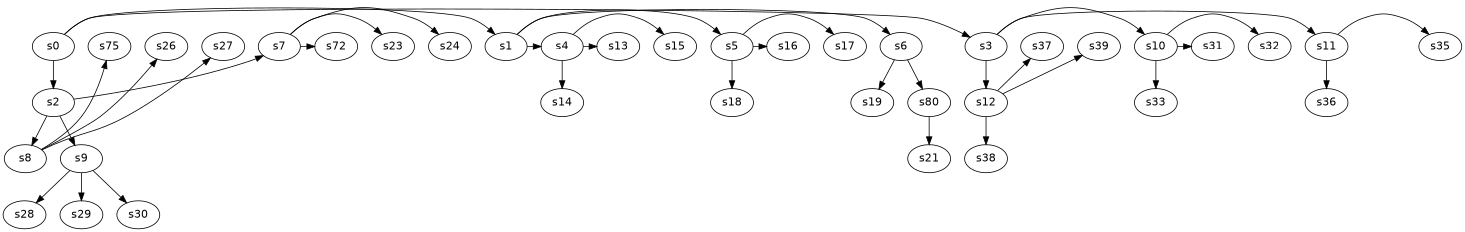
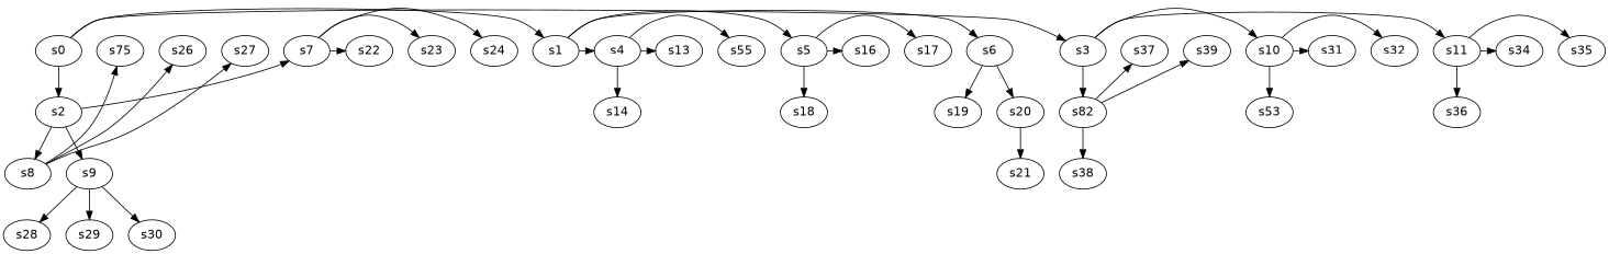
  digraph {
    fontname="DejaVu Sans"
    node [fontname="DejaVu Sans" player=1]
    edge [fontname="DejaVu Sans"]
    s0 [player=0]
    s1 [player=0]
    s2 [player=0]
    s3
    s4 [player=0]
    s5 [player=0]
    s6
    s7 [player=0]
    s8 [player=0]
    s9
    s10 [player=0]
    s11
-   s12
+   s12 [label=s82]
    s13
    s14
-   s15 [player=0]
+   s15 [player=0 label=s55]
    s16
    s17 [player=0]
    s18
    s19 [player=0]
-   s20 [label=s80]
-   s22 [label=s72]
+   s20
+   s22
    s23
    s24 [player=0]
    n25 [label=s75 player=0]
    s26
    s27
    s28 [player=0]
    s29 [player=0]
    s30 [player=0]
    s31
    s32 [player=0]
-   s33
+   s33 [label=s53]
+   s34
    s35
    s36
    s37
    s38 [player=0]
    s39
    s21
    s0 -> s1 [constraint="time % 3 == 0 || time % 3 == 1"]
    s0 -> s2
    s0 -> s3 [constraint="!(time % 4 == 0)"]
    s1 -> s4 [constraint="!(time % 4 == 0)"]
    s1 -> s5 [constraint="time % 4 == 2"]
    s1 -> s6 [constraint="time % 2 == 1"]
    s2 -> s7 [constraint="time == 1 || time == 4 || time == 12 || time == 14"]
    s2 -> s8
    s2 -> s9
    s3 -> s10 [constraint="time % 4 == 2"]
    s3 -> s11 [constraint="!(time % 4 == 0)"]
    s3 -> s12
    s4 -> s13 [constraint="time % 4 == 2"]
    s4 -> s14
    s4 -> s15 [constraint="time == 8 || time == 13"]
    s5 -> s16 [constraint="time % 2 == 0 || time % 3 == 1"]
    s5 -> s17 [constraint="time % 4 == 0"]
    s5 -> s18
    s6 -> s19
    s6 -> s20
    s7 -> s22 [constraint="time % 5 == 2"]
    s7 -> s23 [constraint="time == 7 || time == 8 || time == 12"]
    s7 -> s24 [constraint="time == 4 || time == 6 || time == 8 || time == 12"]
    s8 -> n25 [constraint="time % 6 == 2"]
    s8 -> s26 [constraint="time == 1 || time == 2 || time == 7 || time == 9"]
    s8 -> s27 [constraint="!(time % 3 == 0)"]
    s9 -> s28
    s9 -> s29
    s9 -> s30
    s10 -> s31 [constraint="time % 3 == 2"]
    s10 -> s32 [constraint="time == 13"]
    s10 -> s33
+   s11 -> s34 [constraint="!(time % 4 == 0)"]
    s11 -> s35 [constraint="time == 2"]
    s11 -> s36
    s12 -> s37 [constraint="time == 8 || time == 12"]
    s12 -> s38
    s12 -> s39 [constraint="time == 1 || time == 6 || time == 8 || time == 14"]
    s20 -> s21
  }
